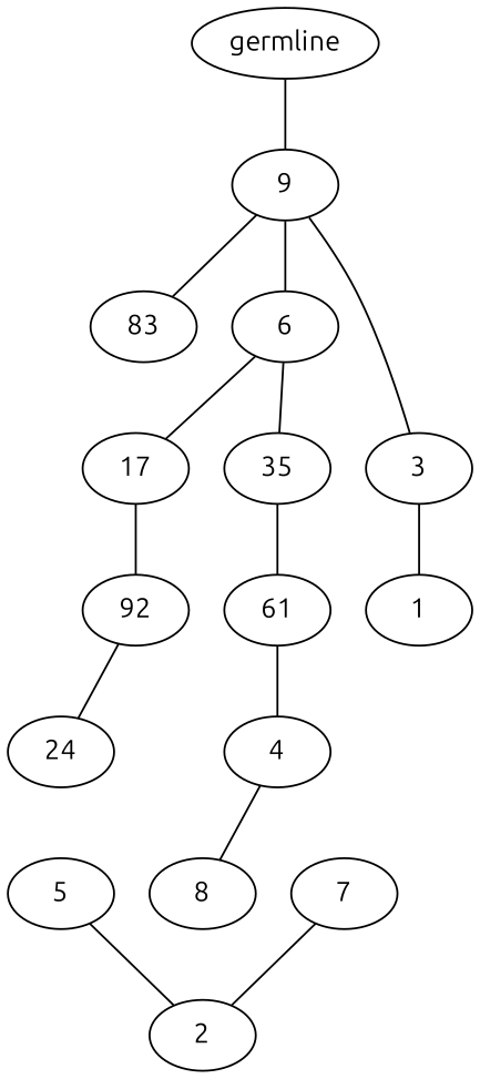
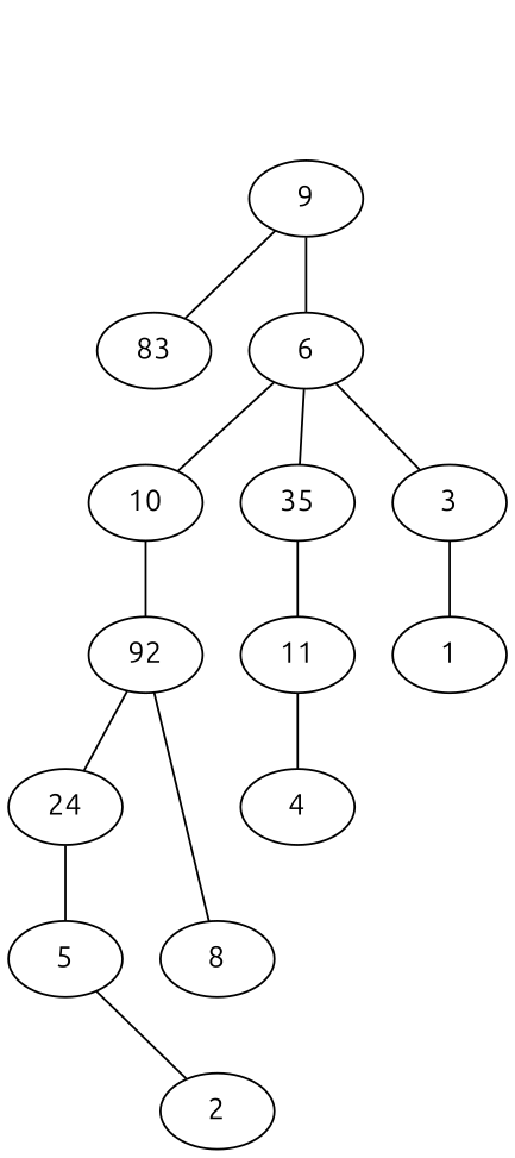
  graph {
    fontname=Ubuntu
    node [fontname=Ubuntu]
    edge [fontname=Ubuntu]
-   n1 [label=germline]
    n2 [label=9]
    n3 [label=83]
    n4 [label=6]
-   n5 [label=17]
+   n5 [label=10]
    n6 [label=35]
    n7 [label=3]
    n8 [label=92]
-   n9 [label=61]
+   n9 [label=11]
    n10 [label=1]
    n11 [label=24]
    n12 [label=5]
    n13 [label=2]
-   n14 [label=7]
    n15 [label=4]
    n16 [label=8]
-   n1 -- n2
    n2 -- n3
    n2 -- n4
    n4 -- n5
    n4 -- n6
-   n2 -- n7
+   n4 -- n7
    n5 -- n8
    n6 -- n9
    n7 -- n10
    n8 -- n11
    n9 -- n15
+   n11 -- n12
    n12 -- n13
-   n14 -- n13
-   n15 -- n16
+   n8 -- n16
  }
